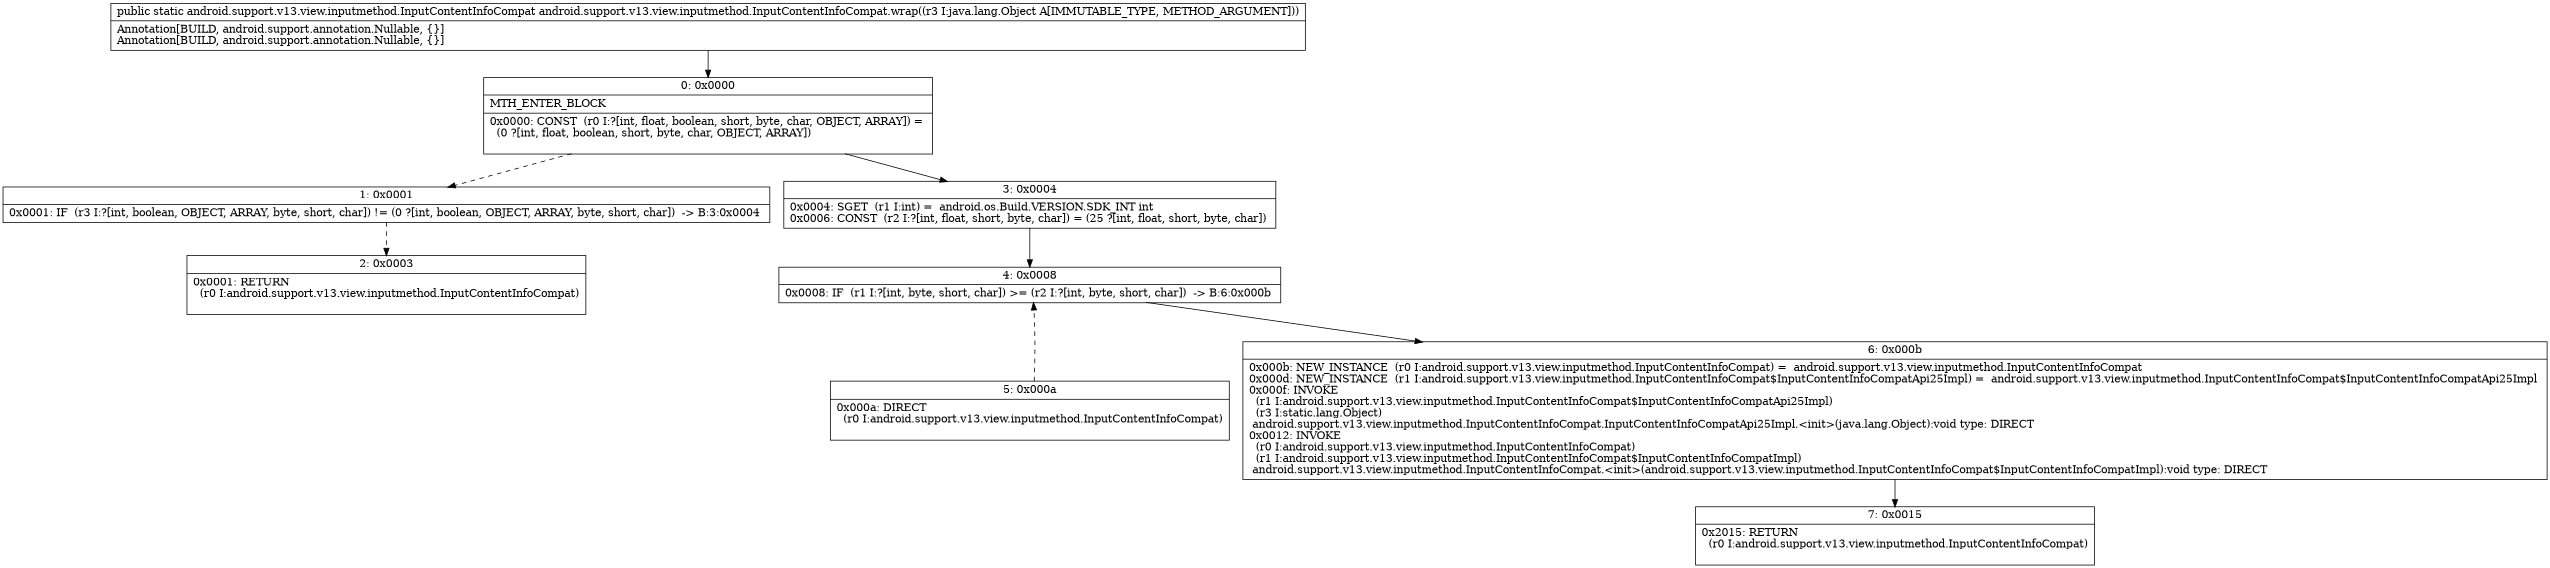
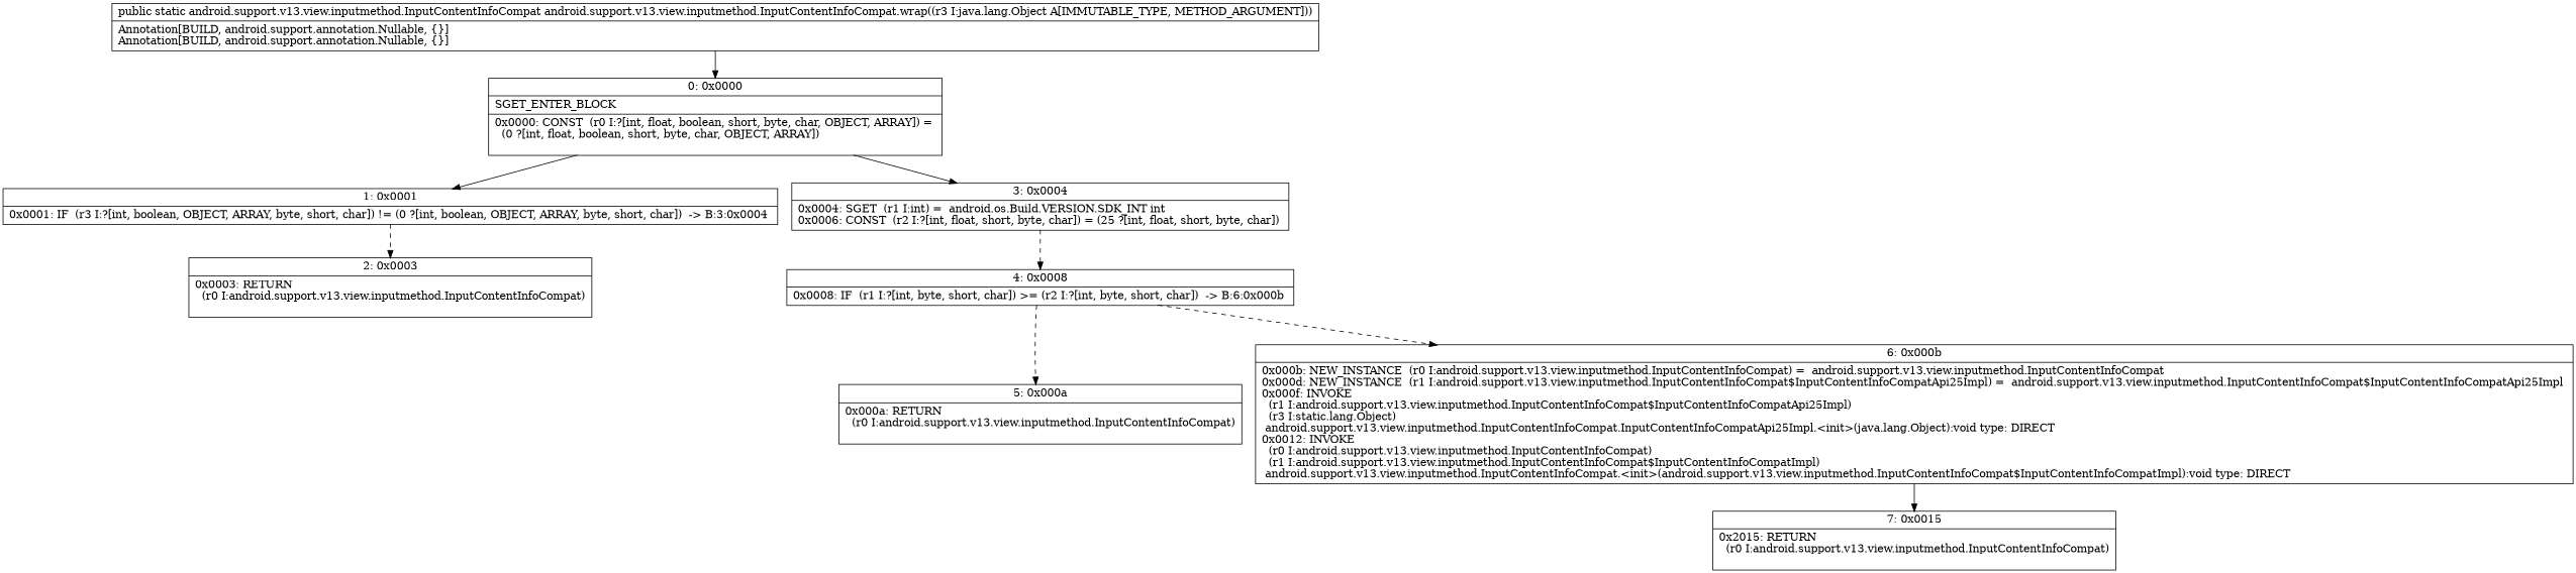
  digraph {
    node [shape=record]
-   n1 [label="{0\:\ 0x0000|MTH_ENTER_BLOCK\l|0x0000: CONST  (r0 I:?[int, float, boolean, short, byte, char, OBJECT, ARRAY]) = \l  (0 ?[int, float, boolean, short, byte, char, OBJECT, ARRAY])\l \l}"]
+   n1 [label="{0\:\ 0x0000|SGET_ENTER_BLOCK\l|0x0000: CONST  (r0 I:?[int, float, boolean, short, byte, char, OBJECT, ARRAY]) = \l  (0 ?[int, float, boolean, short, byte, char, OBJECT, ARRAY])\l \l}"]
    n2 [label="{1\:\ 0x0001|0x0001: IF  (r3 I:?[int, boolean, OBJECT, ARRAY, byte, short, char]) != (0 ?[int, boolean, OBJECT, ARRAY, byte, short, char])  \-\> B:3:0x0004 \l}"]
    n3 [label="{3\:\ 0x0004|0x0004: SGET  (r1 I:int) =  android.os.Build.VERSION.SDK_INT int \l0x0006: CONST  (r2 I:?[int, float, short, byte, char]) = (25 ?[int, float, short, byte, char]) \l}"]
-   n4 [label="{2\:\ 0x0003|0x0001: RETURN  \l  (r0 I:android.support.v13.view.inputmethod.InputContentInfoCompat)\l \l}"]
+   n4 [label="{2\:\ 0x0003|0x0003: RETURN  \l  (r0 I:android.support.v13.view.inputmethod.InputContentInfoCompat)\l \l}"]
    n5 [label="{4\:\ 0x0008|0x0008: IF  (r1 I:?[int, byte, short, char]) \>= (r2 I:?[int, byte, short, char])  \-\> B:6:0x000b \l}"]
-   n6 [label="{5\:\ 0x000a|0x000a: DIRECT  \l  (r0 I:android.support.v13.view.inputmethod.InputContentInfoCompat)\l \l}"]
+   n6 [label="{5\:\ 0x000a|0x000a: RETURN  \l  (r0 I:android.support.v13.view.inputmethod.InputContentInfoCompat)\l \l}"]
    n7 [label="{6\:\ 0x000b|0x000b: NEW_INSTANCE  (r0 I:android.support.v13.view.inputmethod.InputContentInfoCompat) =  android.support.v13.view.inputmethod.InputContentInfoCompat \l0x000d: NEW_INSTANCE  (r1 I:android.support.v13.view.inputmethod.InputContentInfoCompat$InputContentInfoCompatApi25Impl) =  android.support.v13.view.inputmethod.InputContentInfoCompat$InputContentInfoCompatApi25Impl \l0x000f: INVOKE  \l  (r1 I:android.support.v13.view.inputmethod.InputContentInfoCompat$InputContentInfoCompatApi25Impl)\l  (r3 I:static.lang.Object)\l android.support.v13.view.inputmethod.InputContentInfoCompat.InputContentInfoCompatApi25Impl.\<init\>(java.lang.Object):void type: DIRECT \l0x0012: INVOKE  \l  (r0 I:android.support.v13.view.inputmethod.InputContentInfoCompat)\l  (r1 I:android.support.v13.view.inputmethod.InputContentInfoCompat$InputContentInfoCompatImpl)\l android.support.v13.view.inputmethod.InputContentInfoCompat.\<init\>(android.support.v13.view.inputmethod.InputContentInfoCompat$InputContentInfoCompatImpl):void type: DIRECT \l}"]
    n8 [label="{7\:\ 0x0015|0x2015: RETURN  \l  (r0 I:android.support.v13.view.inputmethod.InputContentInfoCompat)\l \l}"]
    n9 [label="{public static android.support.v13.view.inputmethod.InputContentInfoCompat android.support.v13.view.inputmethod.InputContentInfoCompat.wrap((r3 I:java.lang.Object A[IMMUTABLE_TYPE, METHOD_ARGUMENT]))  | Annotation[BUILD, android.support.annotation.Nullable, \{\}]\lAnnotation[BUILD, android.support.annotation.Nullable, \{\}]\l}"]
-   n1 -> n2 [style=dashed]
+   n1 -> n2
    n1 -> n3
    n2 -> n4 [style=dashed]
-   n3 -> n5
-   n6 -> n5 [style=dashed]
-   n5 -> n7
+   n3 -> n5 [style=dashed]
+   n5 -> n6 [style=dashed]
+   n5 -> n7 [style=dashed]
    n7 -> n8
    n9 -> n1
  }
